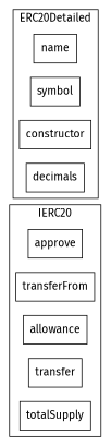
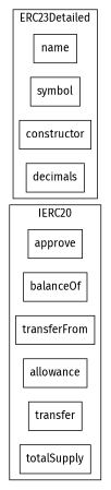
  strict digraph {
    rankdir=LR
    fontname="Fira Sans"
    node [shape=box fontname="Fira Sans"]
    n1 [label=approve]
+   n2 [label=balanceOf]
    n3 [label=transferFrom]
    n4 [label=allowance]
    n5 [label=transfer]
    n6 [label=totalSupply]
    n7 [label=name]
    n8 [label=symbol]
    n9 [label=constructor]
    n10 [label=decimals]
    subgraph cluster_1 {
      label=IERC20
      n1
+     n2
      n3
      n4
      n5
      n6
    }
    subgraph cluster_2 {
-     label=ERC20Detailed
+     label=ERC23Detailed
      n7
      n8
      n9
      n10
    }
    subgraph cluster_3 {
      label="[Solidity]"
    }
  }
